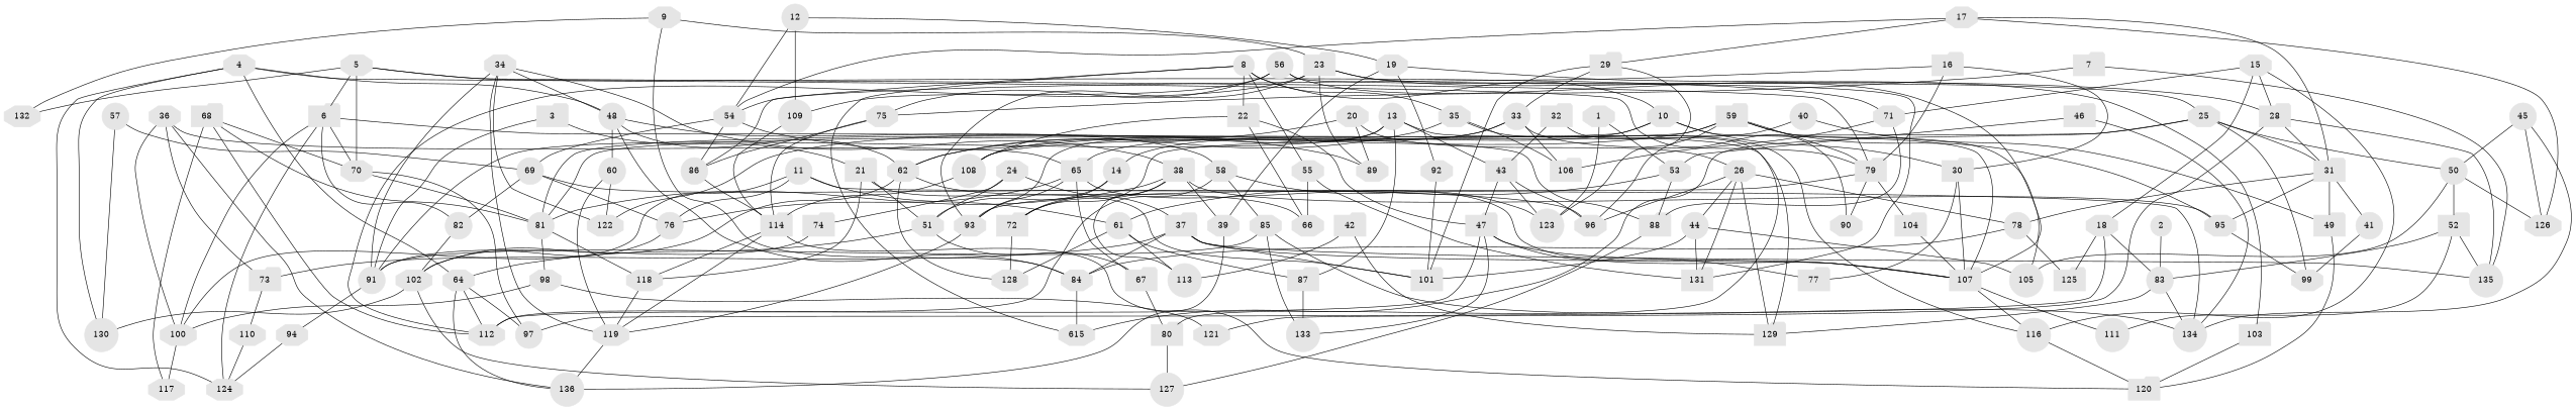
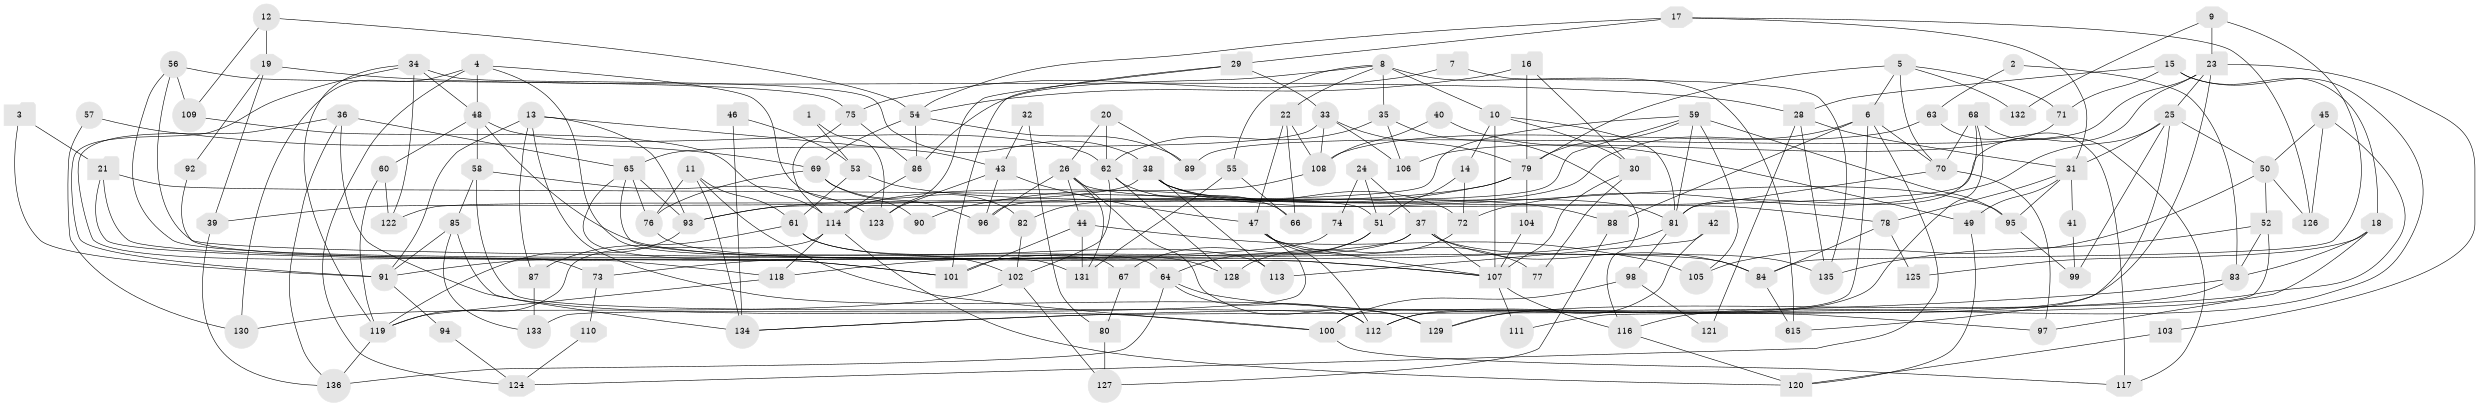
  graph {
    node [color=gray90 shape=octagon style=filled]
    1
    53
    123 [shape=circle]
    88 [shape=folder]
    61 [shape=circle]
    2 [shape=circle]
+   63
    83 [shape=circle]
    108 [shape=circle]
    117
    134 [shape=circle]
    129 [shape=folder]
    3 [shape=folder]
    21 [shape=folder]
    91 [shape=circle]
    51
    101 [shape=folder]
    118
    94
    48 [shape=circle]
    4
    64
    90
    124
    130 [shape=circle]
    84
    62
    58
    60 [shape=circle]
    97 [shape=circle]
    112
    136 [shape=circle]
    6 [shape=folder]
    5
    70
    71
    79 [shape=folder]
    132
    82 [shape=circle]
    100
    81 [shape=circle]
    106 [shape=folder]
    93
    104 [shape=folder]
    102
    127 [shape=circle]
    7 [shape=folder]
    75
    135 [shape=circle]
    86 [shape=circle]
    114 [shape=folder]
    8 [shape=circle]
    10
    22 [shape=folder]
    35
    55
    n57 [label=615]
    14 [shape=circle]
    30 [shape=folder]
    107 [shape=folder]
    47 [shape=folder]
    66
    116 [shape=circle]
    131 [shape=folder]
    9
    23 [shape=folder]
    89
    25
    103 [shape=folder]
    72 [shape=folder]
    77 [shape=folder]
    98
    111 [shape=circle]
    11 [shape=circle]
    76 [shape=circle]
    87 [shape=folder]
    113 [shape=circle]
    128
    12 [shape=circle]
    19
    54
    109 [shape=circle]
    28 [shape=folder]
    39
    92
    69 [shape=circle]
    13 [shape=circle]
    43 [shape=folder]
    96
    133 [shape=circle]
    119
    67 [shape=folder]
    15
    18
    125 [shape=folder]
    31 [shape=folder]
    121
    120 [shape=folder]
    16 [shape=folder]
    17
    29 [shape=folder]
    126
    33 [shape=circle]
    78 [shape=circle]
    41 [shape=circle]
    49 [shape=folder]
    95
    20
    26
    44 [shape=circle]
    50 [shape=circle]
    99
    24
    37 [shape=folder]
    74 [shape=folder]
    73 [shape=folder]
    105 [shape=circle]
    52 [shape=folder]
    65 [shape=folder]
    32 [shape=folder]
    80 [shape=folder]
    34
    38 [shape=folder]
    122
    36
    110
    40 [shape=circle]
    42 [shape=folder]
    45 [shape=circle]
    46 [shape=folder]
    85
    56 [shape=circle]
    57 [shape=circle]
    59 [shape=folder]
    68 [shape=folder]
    1 -- 53
    1 -- 123
    53 -- 88
    53 -- 61
    88 -- 127
    61 -- 87
    61 -- 113
    61 -- 128
+   2 -- 63
    2 -- 83
+   63 -- 108
+   63 -- 117
    83 -- 134
    83 -- 129
    108 -- 114
    3 -- 21
    3 -- 91
    21 -- 51
    21 -- 101
    21 -- 118
    91 -- 94
    51 -- 64
    51 -- 67
    118 -- 119
    94 -- 124
    48 -- 84
    48 -- 62
    48 -- 58
    48 -- 60
    4 -- 48
    4 -- 64
    4 -- 90
    4 -- 124
    4 -- 130
    64 -- 97
    64 -- 112
    64 -- 136
    84 -- n57
    62 -- 102
    62 -- 66
    62 -- 128
    58 -- 123
    58 -- 112
    58 -- 85
    60 -- 119
    60 -- 122
    6 -- 88
    6 -- 124
    6 -- 70
    6 -- 82
    6 -- 100
    5 -- 6
    5 -- 70
    5 -- 71
    5 -- 79
    5 -- 132
    70 -- 97
    70 -- 81
-   71 -- 88
    71 -- 106
    79 -- 90
    79 -- 93
    79 -- 104
    82 -- 102
    100 -- 117
    81 -- 118
    81 -- 98
    93 -- 119
    104 -- 107
    102 -- 130
    102 -- 127
    7 -- 75
    7 -- 135
    75 -- 86
    75 -- 114
    86 -- 114
    114 -- 118
    114 -- 119
    114 -- 120
    8 -- 86
    8 -- 10
    8 -- 22
    8 -- 35
    8 -- 55
    8 -- n57
    10 -- 81
    10 -- 14
    10 -- 30
    10 -- 107
    22 -- 108
    22 -- 47
    22 -- 66
    35 -- 62
    35 -- 106
    35 -- 116
    55 -- 66
    55 -- 131
    14 -- 51
    14 -- 72
    30 -- 107
    30 -- 77
    107 -- 116
    107 -- 111
    47 -- 112
    47 -- 107
    47 -- 77
    47 -- 133
    116 -- 120
    9 -- 84
    9 -- 132
    9 -- 23
    23 -- 112
    23 -- 93
    23 -- 89
    23 -- 25
    23 -- 103
    25 -- n57
    25 -- 72
    25 -- 31
    25 -- 50
    25 -- 99
    103 -- 120
    72 -- 128
    98 -- 100
    98 -- 121
    11 -- 61
    11 -- 134
    11 -- 100
    11 -- 76
    76 -- 102
    87 -- 133
    12 -- 19
    12 -- 54
    12 -- 109
    19 -- 28
    19 -- 39
    19 -- 92
    54 -- 86
    54 -- 89
    54 -- 69
    109 -- 114
    28 -- 135
    28 -- 31
    28 -- 121
    39 -- 136
    92 -- 101
    69 -- 82
    69 -- 76
    69 -- 96
    13 -- 129
    13 -- 91
    13 -- 93
    13 -- 87
    13 -- 43
    43 -- 123
    43 -- 47
    43 -- 96
    119 -- 136
    67 -- 80
    15 -- 71
    15 -- 116
    15 -- 28
    15 -- 18
    18 -- 83
    18 -- 97
    18 -- 125
    31 -- 78
    31 -- 41
    31 -- 49
    31 -- 95
    16 -- 79
    16 -- 30
    16 -- 54
    17 -- 54
    17 -- 31
    17 -- 29
    17 -- 126
    29 -- 123
    29 -- 101
    29 -- 33
    33 -- 108
    33 -- 79
    33 -- 106
    33 -- 65
    78 -- 84
    78 -- 125
    41 -- 99
    49 -- 120
    95 -- 99
    20 -- 62
    20 -- 89
    20 -- 26
    26 -- 129
    26 -- 131
    26 -- 96
    26 -- 78
    26 -- 44
    44 -- 101
    44 -- 131
    44 -- 105
    50 -- 126
    50 -- 105
    50 -- 52
    24 -- 51
    24 -- 37
    24 -- 74
    37 -- 101
    37 -- 84
    37 -- 135
    37 -- 107
    37 -- 73
    74 -- 91
    73 -- 110
    52 -- 83
    52 -- 135
    52 -- 111
    65 -- 93
    65 -- 107
    65 -- 76
    65 -- 67
    32 -- 43
    32 -- 80
    80 -- 127
    34 -- 91
    34 -- 48
    34 -- 119
    34 -- 38
    34 -- 122
    38 -- 81
    38 -- 72
    38 -- 113
    38 -- 39
    38 -- 95
    36 -- 136
    36 -- 100
    36 -- 73
    36 -- 65
    110 -- 124
    40 -- 108
    40 -- 49
    42 -- 129
    42 -- 113
    45 -- 134
    45 -- 126
    45 -- 50
    46 -- 53
    46 -- 134
    85 -- 134
    85 -- 91
    85 -- 133
    56 -- 75
    56 -- 107
    56 -- 131
    56 -- 109
    57 -- 130
    57 -- 69
    59 -- 79
    59 -- 81
    59 -- 96
    59 -- 95
    59 -- 105
    59 -- 122
    68 -- 117
    68 -- 112
    68 -- 70
    68 -- 81
  }
